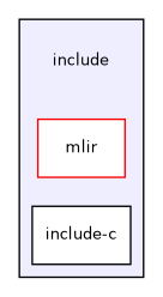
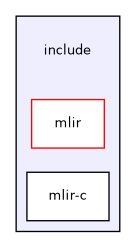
  digraph {
    compound=true
    rankdir=LR
    node [fontname=Helvetica fontsize=10 shape=box fillcolor=white style=filled]
    n1 [label=include shape=plaintext fillcolor="" style=""]
    n2 [color=red label=mlir]
-   n3 [color=black label="include-c"]
+   n3 [color=black label="mlir-c"]
    subgraph cluster_1 {
      bgcolor="#eeeeff"
      pencolor=black
      n1
      n2
      n3
    }
  }
